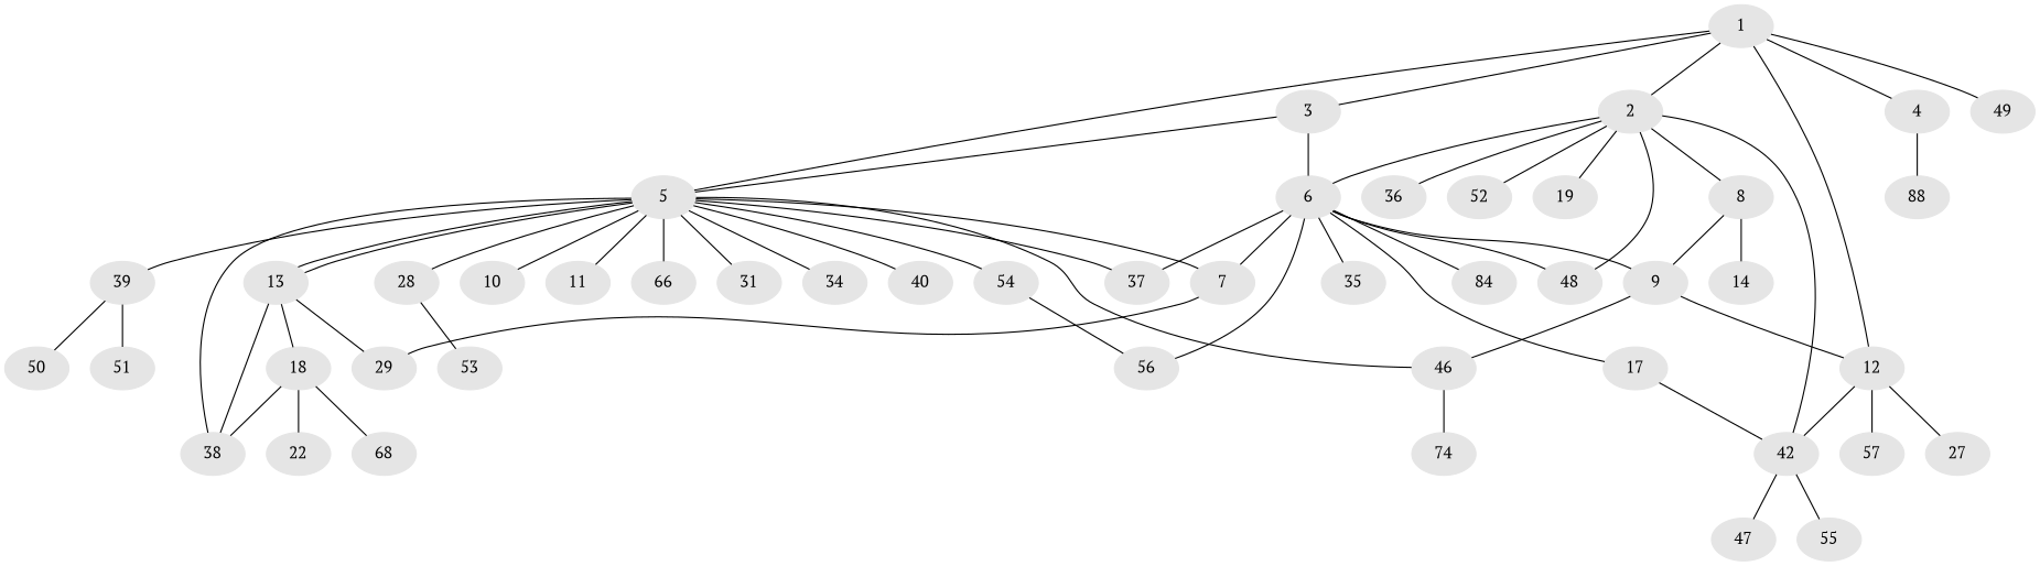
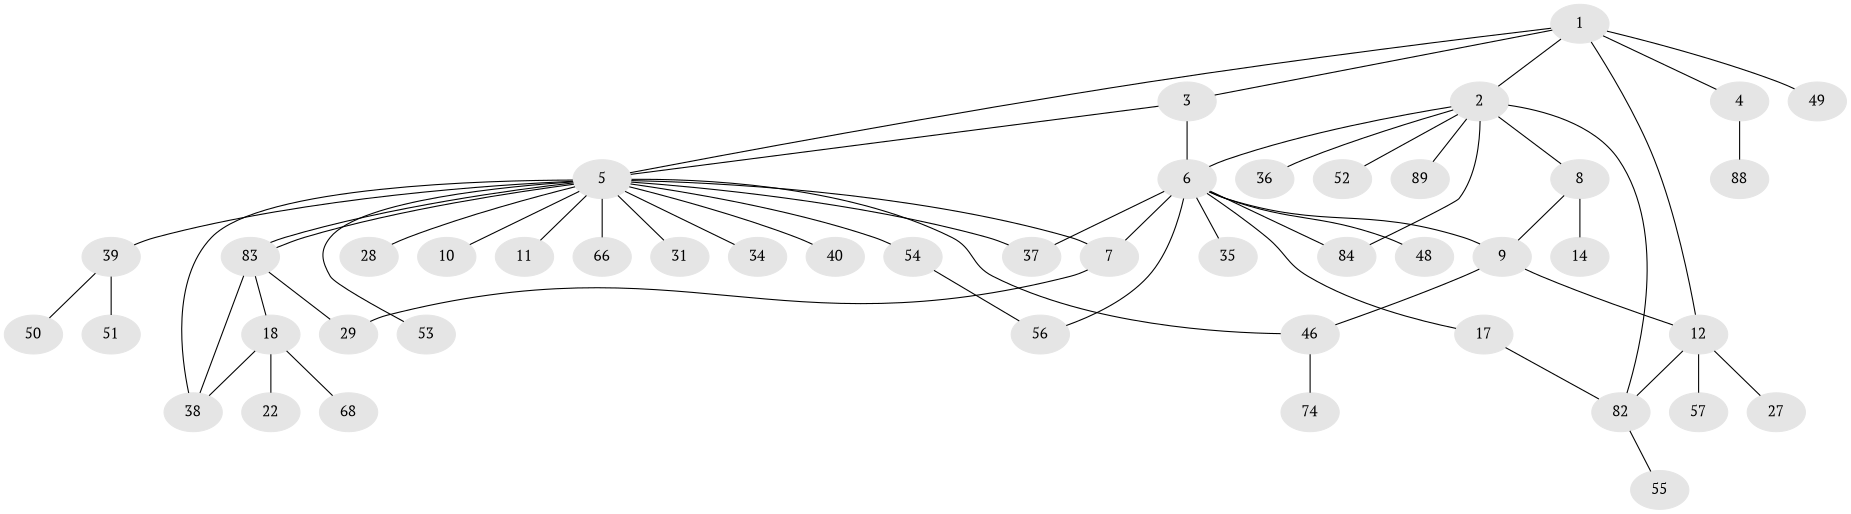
  graph {
    fontname="PT Serif"
    node [color=gray90 fontname="PT Serif" style=filled]
    edge [fontname="PT Serif"]
    1
    2
    3 [super="+26+20+72+79"]
    4
    5 [super="+32+21"]
    12 [super="+45+16"]
    49
    6 [super="+24+33"]
    8
    36 [super="+69"]
-   42 [super="+77+92+71"]
+   42 [super="+77+92+71" label=82]
    48
    52
-   89 [label=19]
+   89
    88
    7 [super="+62+76+75+78"]
    10
    11 [super="+65+15"]
-   13 [super="+70"]
+   13 [super="+70" label=83]
    28 [super="+43"]
    31
    34
    37 [super="+83"]
    38
    39 [super="+41"]
    40 [super="+58+97"]
    46
    53
    54 [super="+64"]
    66
    27
    57
    9
    17
    35
    56 [super="+59"]
    84
    14 [super="+30"]
-   47
    55
    29
    18
    50 [super="+80"]
    51
    74
    22
    68
    1 -- 2
    1 -- 3
    1 -- 4
    1 -- 5
    1 -- 12
    1 -- 49
    2 -- 6
    2 -- 8
    2 -- 36
    2 -- 42
-   2 -- 48
+   2 -- 84
    2 -- 52
    2 -- 89
    3 -- 5
    3 -- 6
    4 -- 88
    5 -- 7
    5 -- 10 [weight=2]
    5 -- 11
    5 -- 13
    5 -- 13
    5 -- 28
    5 -- 31
    5 -- 34
    5 -- 37
    5 -- 38
    5 -- 39
    5 -- 40
    5 -- 46
-   28 -- 53
+   5 -- 53
    5 -- 54
    5 -- 66
    12 -- 42
    12 -- 27
    12 -- 57
    6 -- 48
    6 -- 7
    6 -- 37
    6 -- 9
    6 -- 17
    6 -- 35
    6 -- 56
    6 -- 84
    8 -- 9
    8 -- 14
-   42 -- 47
    42 -- 55
    7 -- 29
    13 -- 38
    13 -- 29
    13 -- 18
    39 -- 50
    39 -- 51
    46 -- 74
    54 -- 56
    9 -- 12
    9 -- 46
    17 -- 42
    18 -- 38
    18 -- 22
    18 -- 68
  }
